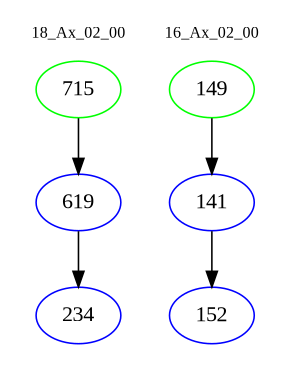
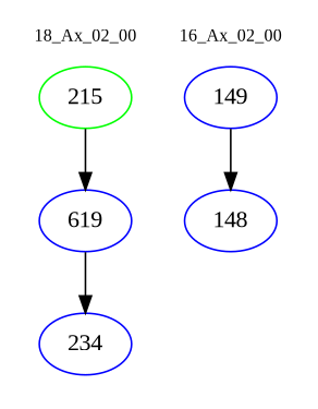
  digraph {
    fontname="Liberation Serif"
    node [color=blue fontname="Liberation Serif"]
    edge [color=black fontname="Liberation Serif"]
-   n1 [color=green label=715]
+   n1 [color=green label=215]
    n2 [label=619]
    n3 [label=234]
-   n4 [color=green label=149]
-   n5 [label=141]
-   n6 [label=152]
+   n4 [label=149]
+   n5 [label=148]
    subgraph cluster_1 {
      color=white
      fontsize=10
      label="18_Ax_02_00"
      n1
      n2
      n3
    }
    subgraph cluster_2 {
      color=white
      fontsize=10
      label="16_Ax_02_00"
      n4
      n5
-     n6
    }
    n1 -> n2
    n2 -> n3
    n4 -> n5
-   n5 -> n6
  }
